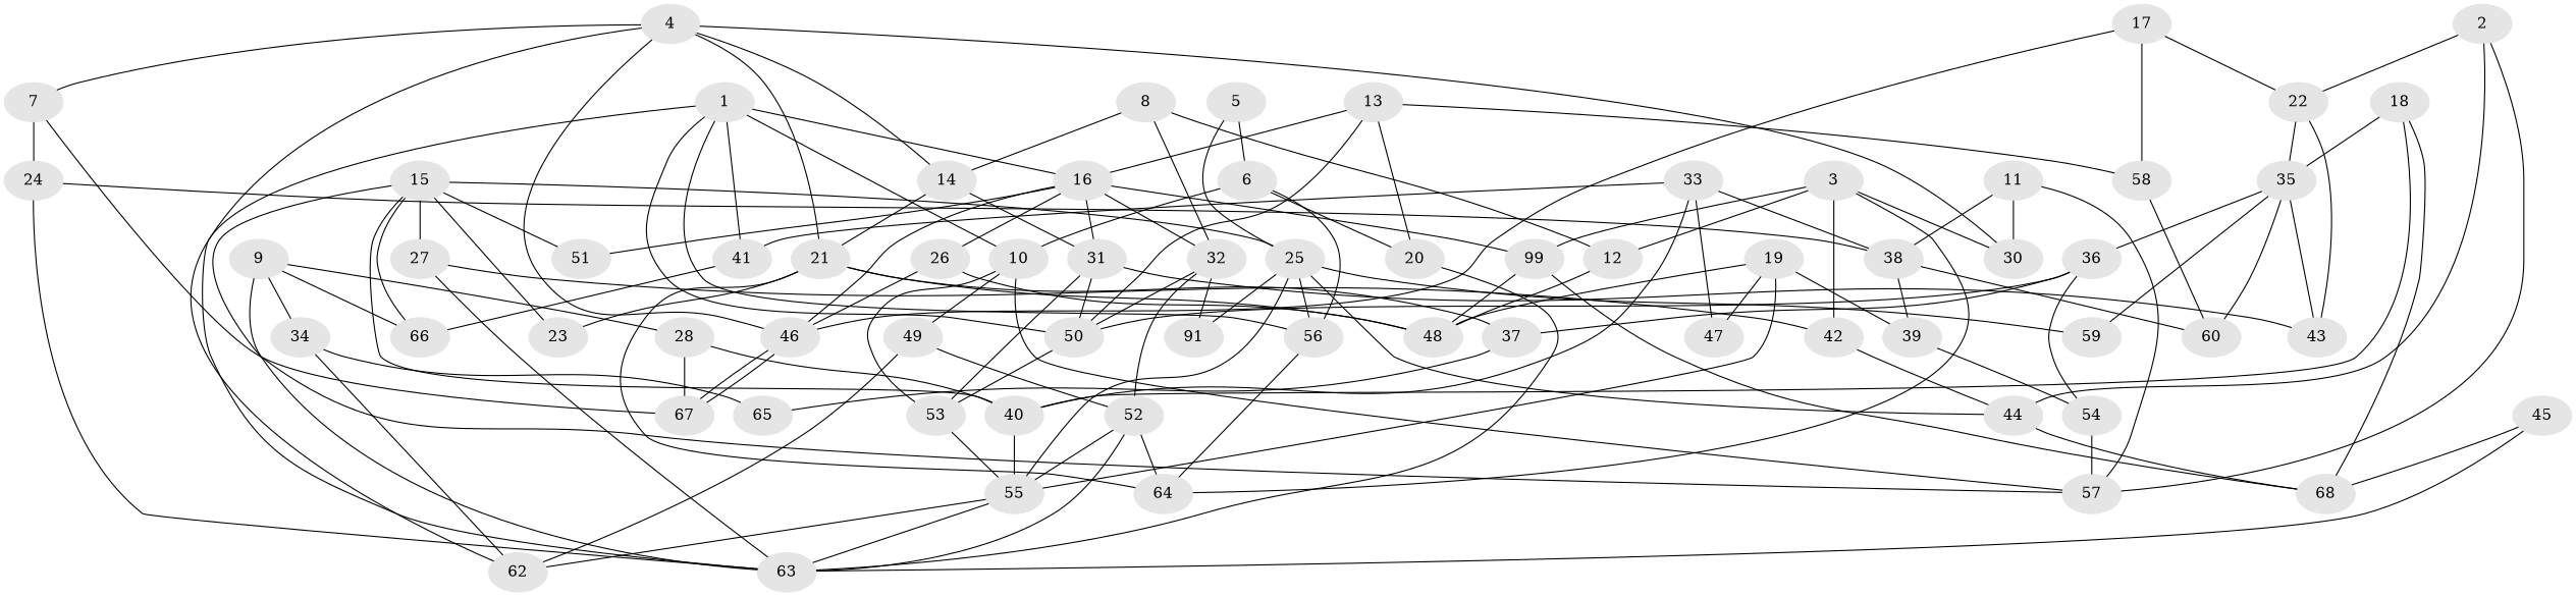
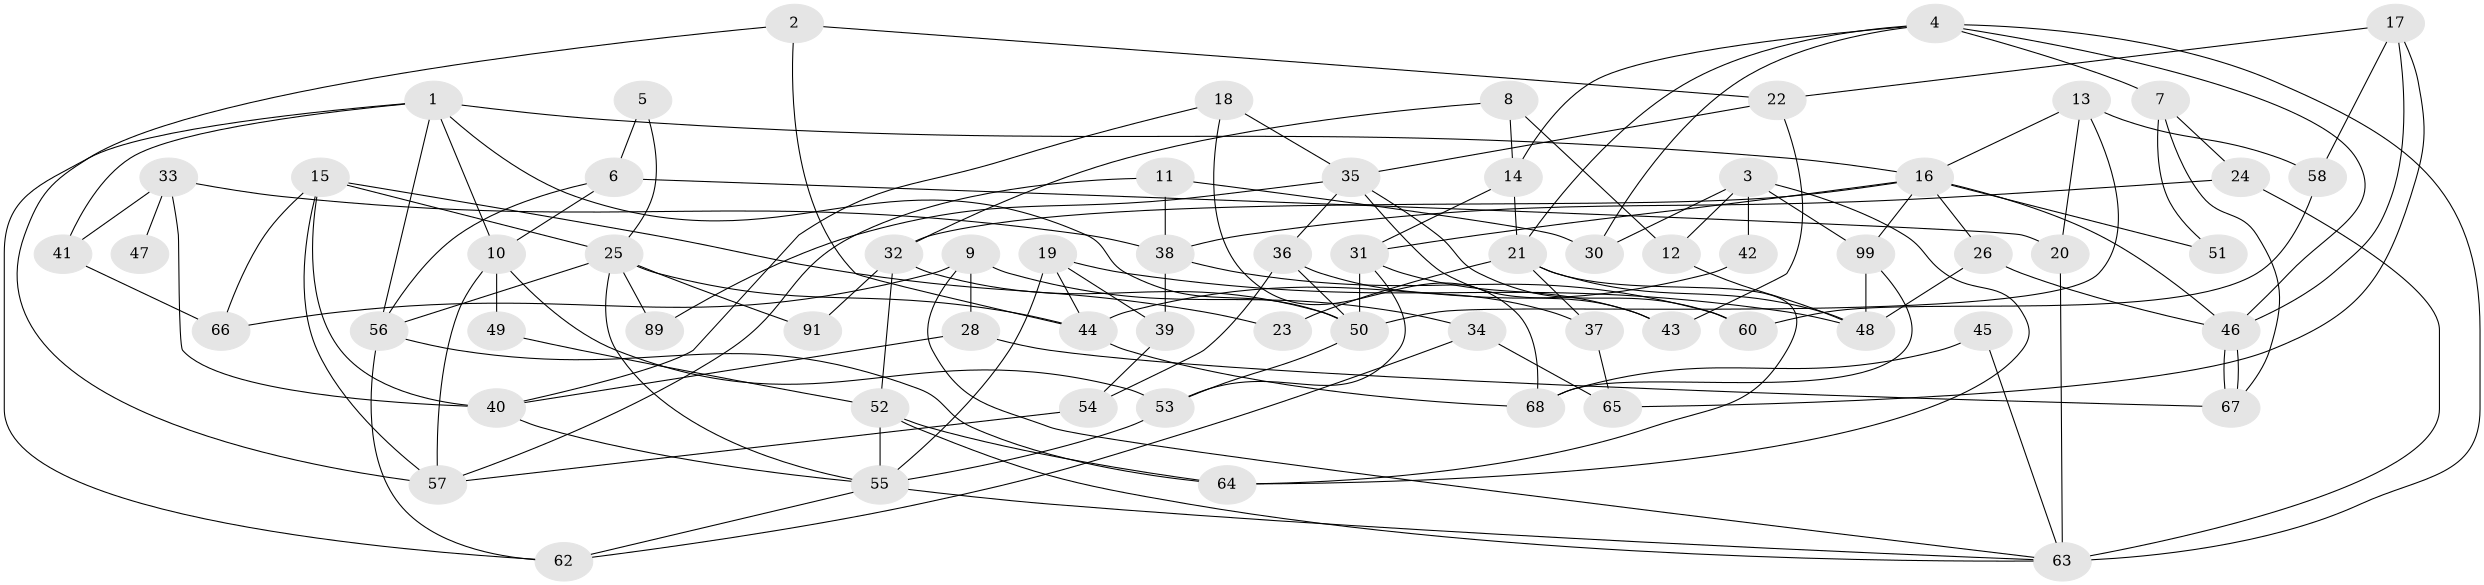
  graph {
    node [color=gray90 style=filled]
    1
    10
    16
    41
    50
    56
    62
    57
    49
    53
    n11 [label=99]
    26
    32
    51
    31
    46
    66
    64
    2
    22
    44
    35
    43
    68
    3
    12
    30
    42
    48
    4
    7
    14
    21
    63
    24
    67
    23
    37
    5
    6
    25
    20
    55
-   59
+   59 [label=89]
    n45 [label=91]
    38
    8
    52
    9
    28
    34
    40
    65
    11
    39
    60
    13
    58
    15
-   27
    17
    18
    36
    19
    47
    54
    33
    45
    1 -- 10
    1 -- 16
    1 -- 41
    1 -- 50
    1 -- 56
    1 -- 62
    10 -- 57
    10 -- 49
    10 -- 53
    16 -- n11
    16 -- 26
    16 -- 32
    16 -- 51
    16 -- 31
    16 -- 46
    41 -- 66
    50 -- 53
-   49 -- 62
+   56 -- 62
    56 -- 64
    49 -- 52
    53 -- 55
    n11 -- 68
    n11 -- 48
    26 -- 46
    26 -- 48
    32 -- 50
    32 -- n45
    32 -- 52
    31 -- 50
    31 -- 53
    31 -- 43
    46 -- 67
    46 -- 67
    2 -- 57
    2 -- 22
    2 -- 44
    22 -- 35
    22 -- 43
    44 -- 68
    35 -- 43
    35 -- 59
    35 -- 60
    35 -- 36
    3 -- n11
    3 -- 64
    3 -- 12
    3 -- 30
    3 -- 42
    12 -- 48
    42 -- 44
    4 -- 46
    4 -- 30
    4 -- 7
    4 -- 14
    4 -- 21
    4 -- 63
    7 -- 24
    7 -- 67
    14 -- 31
    14 -- 21
    21 -- 64
    21 -- 48
    21 -- 23
    21 -- 37
    24 -- 63
    24 -- 38
    37 -- 65
    5 -- 6
    5 -- 25
    6 -- 10
    6 -- 56
    6 -- 20
    25 -- 56
    25 -- 44
    25 -- 55
    25 -- 59
    25 -- n45
    20 -- 63
    55 -- 62
    55 -- 63
    38 -- 39
    38 -- 60
    8 -- 32
    8 -- 12
    8 -- 14
    52 -- 64
    52 -- 63
    52 -- 55
    9 -- 66
    9 -- 63
    9 -- 28
    9 -- 34
    28 -- 67
    28 -- 40
    34 -- 62
    34 -- 65
    40 -- 55
    11 -- 57
    11 -- 30
    11 -- 38
    39 -- 54
    13 -- 16
    13 -- 50
    13 -- 20
    13 -- 58
    58 -- 60
    15 -- 57
-   15 -- 51
+   7 -- 51
    15 -- 66
    15 -- 23
    15 -- 25
    15 -- 40
-   15 -- 27
-   27 -- 42
-   27 -- 63
    17 -- 46
    17 -- 22
+   17 -- 65
    17 -- 58
    18 -- 35
    18 -- 68
    18 -- 40
    36 -- 50
    36 -- 37
    36 -- 54
    19 -- 48
    19 -- 55
    19 -- 39
-   19 -- 47
+   19 -- 44
    54 -- 57
    33 -- 41
    33 -- 38
    33 -- 40
    33 -- 47
    45 -- 68
    45 -- 63
  }
